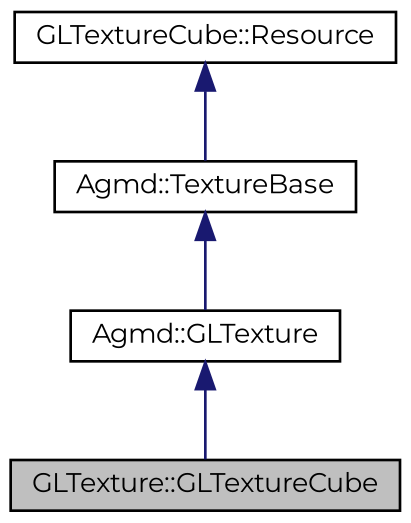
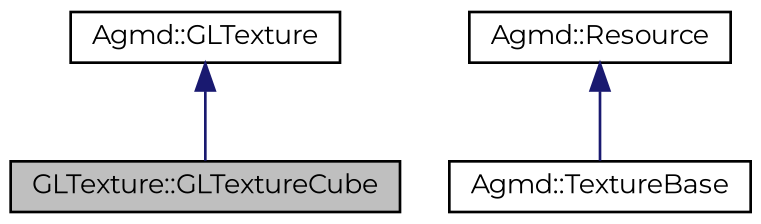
  digraph {
    fontname=Montserrat
    node [color=black fillcolor=white fontname=Montserrat fontsize=10 shape=record style=filled]
    edge [color=midnightblue dir=back fontname=Montserrat fontsize=10 labelfontname=Helvetica labelfontsize=10 style=solid]
    n1 [fillcolor=grey75 fontcolor=black height=0.2 label="GLTexture::GLTextureCube" width=0.4]
    n2 [height=0.2 label="Agmd::GLTexture" width=0.4]
    n3 [height=0.2 label="Agmd::TextureBase" width=0.4]
-   n4 [height=0.2 label="GLTextureCube::Resource" width=0.4]
+   n4 [height=0.2 label="Agmd::Resource" width=0.4]
    n2 -> n1
-   n3 -> n2
    n4 -> n3
  }
